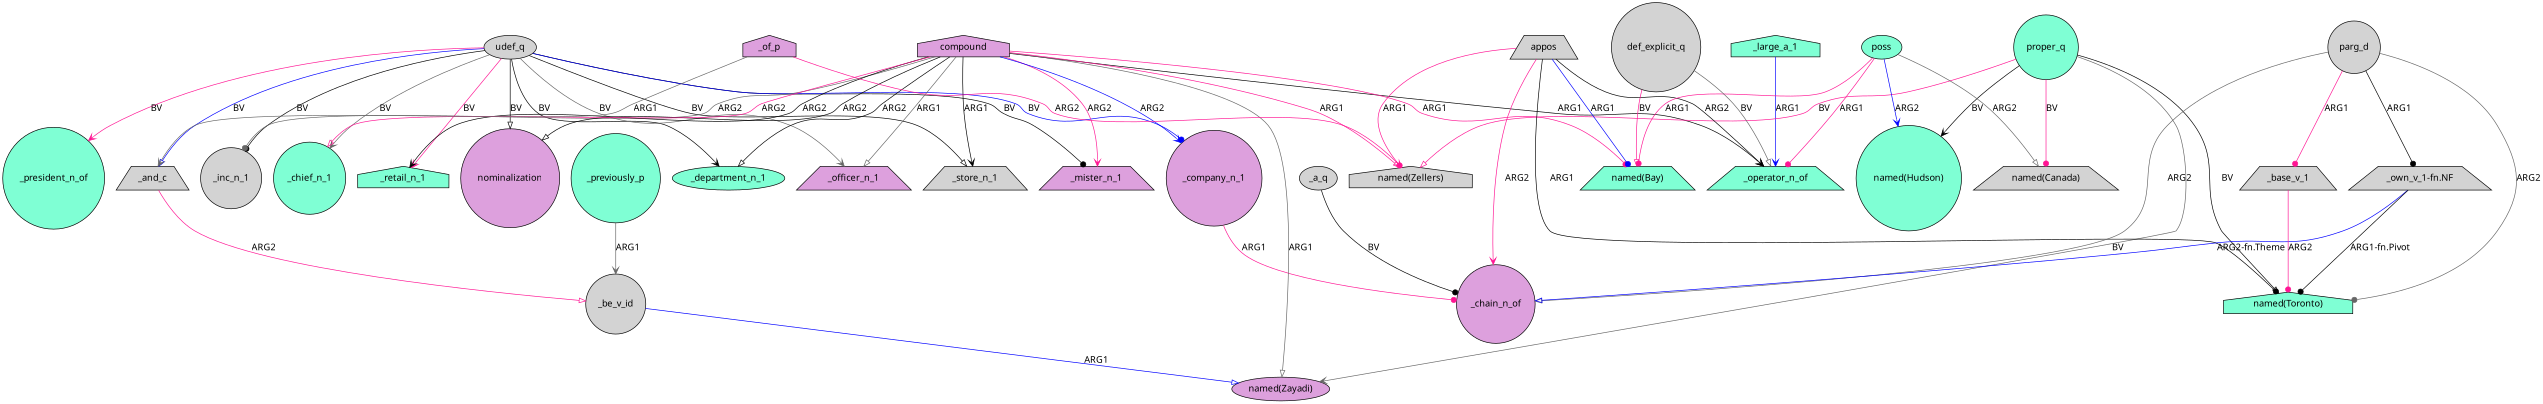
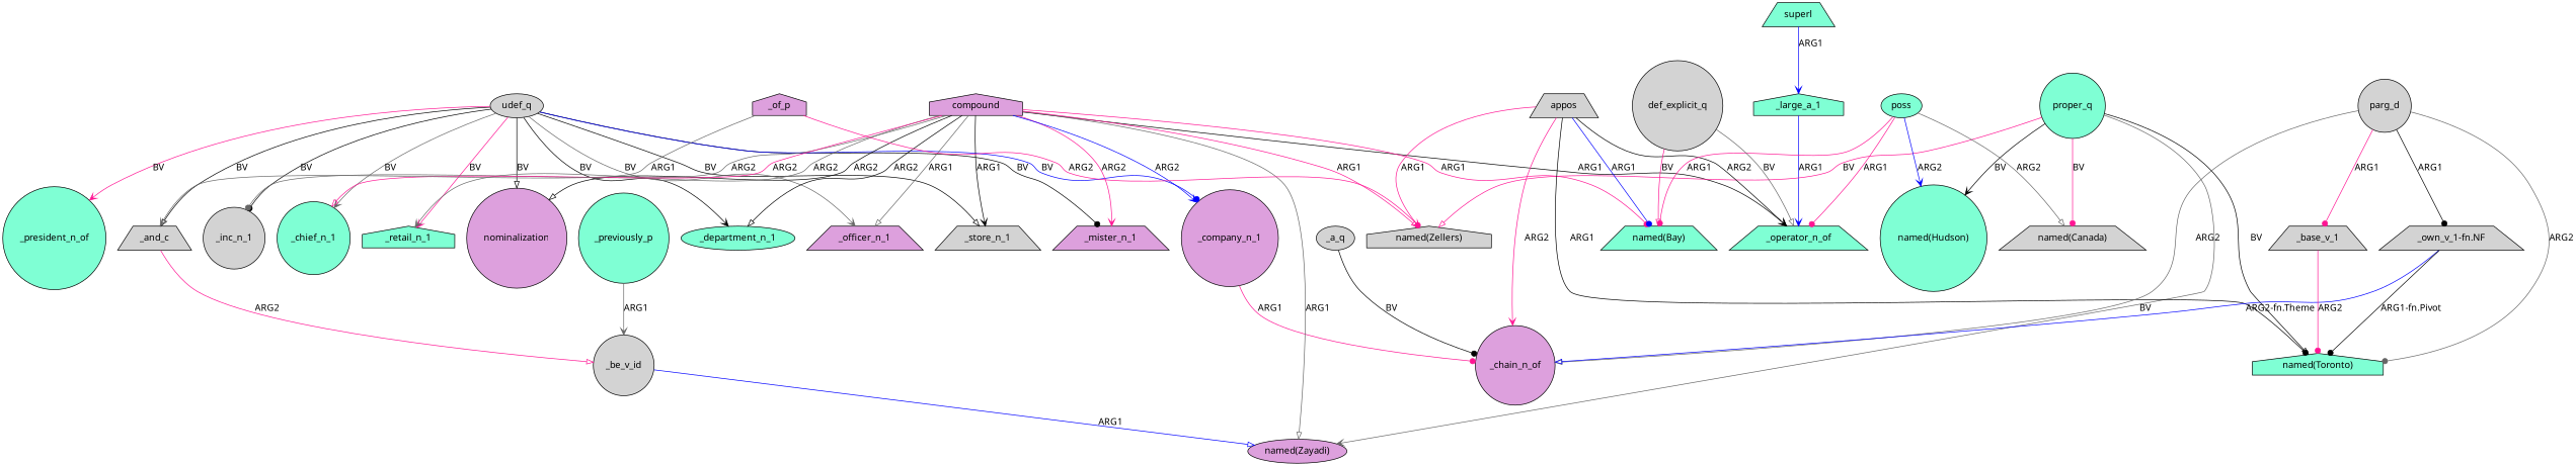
  digraph {
    fontname="Noto Sans"
    node [fillcolor=aquamarine fontname="Noto Sans" shape=circle style=filled]
    edge [arrowhead=vee color=black fontname="Noto Sans"]
+   superl [shape=trapezium]
    _large_a_1 [shape=house]
    _operator_n_of [shape=trapezium]
    udef_q [fillcolor=lightgrey shape=ellipse]
    _department_n_1 [shape=ellipse]
    _inc_n_1 [fillcolor=lightgrey]
    nominalization [fillcolor=plum]
    _store_n_1 [fillcolor=lightgrey shape=trapezium]
    _mister_n_1 [fillcolor=plum shape=trapezium]
    _company_n_1 [fillcolor=plum]
    _retail_n_1 [shape=house]
    _and_c [fillcolor=lightgrey shape=trapezium]
    _chief_n_1
    _officer_n_1 [fillcolor=plum shape=trapezium]
    _president_n_of
    _chain_n_of [fillcolor=plum]
    _be_v_id [fillcolor=lightgrey]
    compound [fillcolor=plum shape=house]
    "named(Bay)" [shape=trapezium]
    "named(Zayadi)" [fillcolor=plum shape=ellipse]
    "named(Zellers)" [fillcolor=lightgrey shape=house]
    proper_q
    "named(Canada)" [fillcolor=lightgrey shape=trapezium]
    "named(Toronto)" [shape=house]
    "named(Hudson)"
    appos [fillcolor=lightgrey shape=trapezium]
    _a_q [fillcolor=lightgrey shape=ellipse]
    parg_d [fillcolor=lightgrey]
    "_own_v_1-fn.NF" [fillcolor=lightgrey shape=trapezium]
    _base_v_1 [fillcolor=lightgrey shape=trapezium]
    poss [shape=ellipse]
    def_explicit_q [fillcolor=lightgrey]
    _of_p [fillcolor=plum shape=house]
    _previously_p
+   superl -> _large_a_1 [color=blue label=ARG1]
    _large_a_1 -> _operator_n_of [color=blue label=ARG1]
    udef_q -> _department_n_1 [label=BV]
    udef_q -> _inc_n_1 [arrowhead=dot label=BV]
    udef_q -> nominalization [arrowhead=onormal label=BV]
    udef_q -> _store_n_1 [arrowhead=onormal label=BV]
    udef_q -> _mister_n_1 [arrowhead=dot label=BV]
    udef_q -> _company_n_1 [arrowhead=dot color=blue label=BV]
    udef_q -> _retail_n_1 [color=deeppink label=BV]
-   udef_q -> _and_c [arrowhead=onormal color=blue label=BV]
+   udef_q -> _and_c [arrowhead=onormal label=BV]
    udef_q -> _chief_n_1 [color=gray40 label=BV]
    udef_q -> _officer_n_1 [color=gray40 label=BV]
    udef_q -> _president_n_of [color=deeppink label=BV]
    _company_n_1 -> _chain_n_of [arrowhead=dot color=deeppink label=ARG1]
    _and_c -> _be_v_id [arrowhead=onormal color=deeppink label=ARG2]
    _be_v_id -> "named(Zayadi)" [arrowhead=onormal color=blue label=ARG1]
    compound -> _operator_n_of [label=ARG1]
    compound -> _department_n_1 [arrowhead=onormal label=ARG2]
    compound -> _inc_n_1 [arrowhead=dot color=gray40 label=ARG2]
    compound -> nominalization [arrowhead=onormal label=ARG2]
    compound -> _store_n_1 [label=ARG1]
    compound -> _mister_n_1 [color=deeppink label=ARG2]
    compound -> _company_n_1 [color=blue label=ARG2]
-   compound -> _retail_n_1 [label=ARG2]
+   compound -> _retail_n_1 [color=gray40 label=ARG2]
    compound -> _chief_n_1 [arrowhead=onormal color=deeppink label=ARG2]
    compound -> _officer_n_1 [arrowhead=onormal color=gray40 label=ARG1]
    compound -> "named(Bay)" [arrowhead=dot color=deeppink label=ARG1]
    compound -> "named(Zayadi)" [arrowhead=onormal color=gray40 label=ARG1]
    compound -> "named(Zellers)" [arrowhead=onormal color=deeppink label=ARG1]
    proper_q -> "named(Zayadi)" [color=gray40 label=BV]
    proper_q -> "named(Zellers)" [arrowhead=onormal color=deeppink label=BV]
    proper_q -> "named(Canada)" [arrowhead=dot color=deeppink label=BV]
    proper_q -> "named(Toronto)" [arrowhead=onormal label=BV]
    proper_q -> "named(Hudson)" [label=BV]
    appos -> _operator_n_of [label=ARG2]
    appos -> _chain_n_of [color=deeppink label=ARG2]
    appos -> "named(Bay)" [arrowhead=dot color=blue label=ARG1]
    appos -> "named(Zellers)" [arrowhead=dot color=deeppink label=ARG1]
    appos -> "named(Toronto)" [arrowhead=dot label=ARG1]
    _a_q -> _chain_n_of [arrowhead=dot label=BV]
    parg_d -> _chain_n_of [arrowhead=onormal color=gray40 label=ARG2]
    parg_d -> "named(Toronto)" [arrowhead=dot color=gray40 label=ARG2]
    parg_d -> "_own_v_1-fn.NF" [arrowhead=dot label=ARG1]
    parg_d -> _base_v_1 [arrowhead=dot color=deeppink label=ARG1]
    "_own_v_1-fn.NF" -> _chain_n_of [arrowhead=onormal color=blue label="ARG2-fn.Theme"]
    "_own_v_1-fn.NF" -> "named(Toronto)" [arrowhead=dot label="ARG1-fn.Pivot"]
    _base_v_1 -> "named(Toronto)" [arrowhead=dot color=deeppink label=ARG2]
    poss -> _operator_n_of [arrowhead=dot color=deeppink label=ARG1]
    poss -> "named(Bay)" [arrowhead=dot color=deeppink label=ARG1]
    poss -> "named(Canada)" [arrowhead=onormal color=gray40 label=ARG2]
    poss -> "named(Hudson)" [color=blue label=ARG2]
    def_explicit_q -> _operator_n_of [arrowhead=onormal color=gray40 label=BV]
    def_explicit_q -> "named(Bay)" [arrowhead=onormal color=deeppink label=BV]
    _of_p -> _and_c [color=gray40 label=ARG1]
    _of_p -> "named(Zellers)" [color=deeppink label=ARG2]
    _previously_p -> _be_v_id [color=gray40 label=ARG1]
  }
